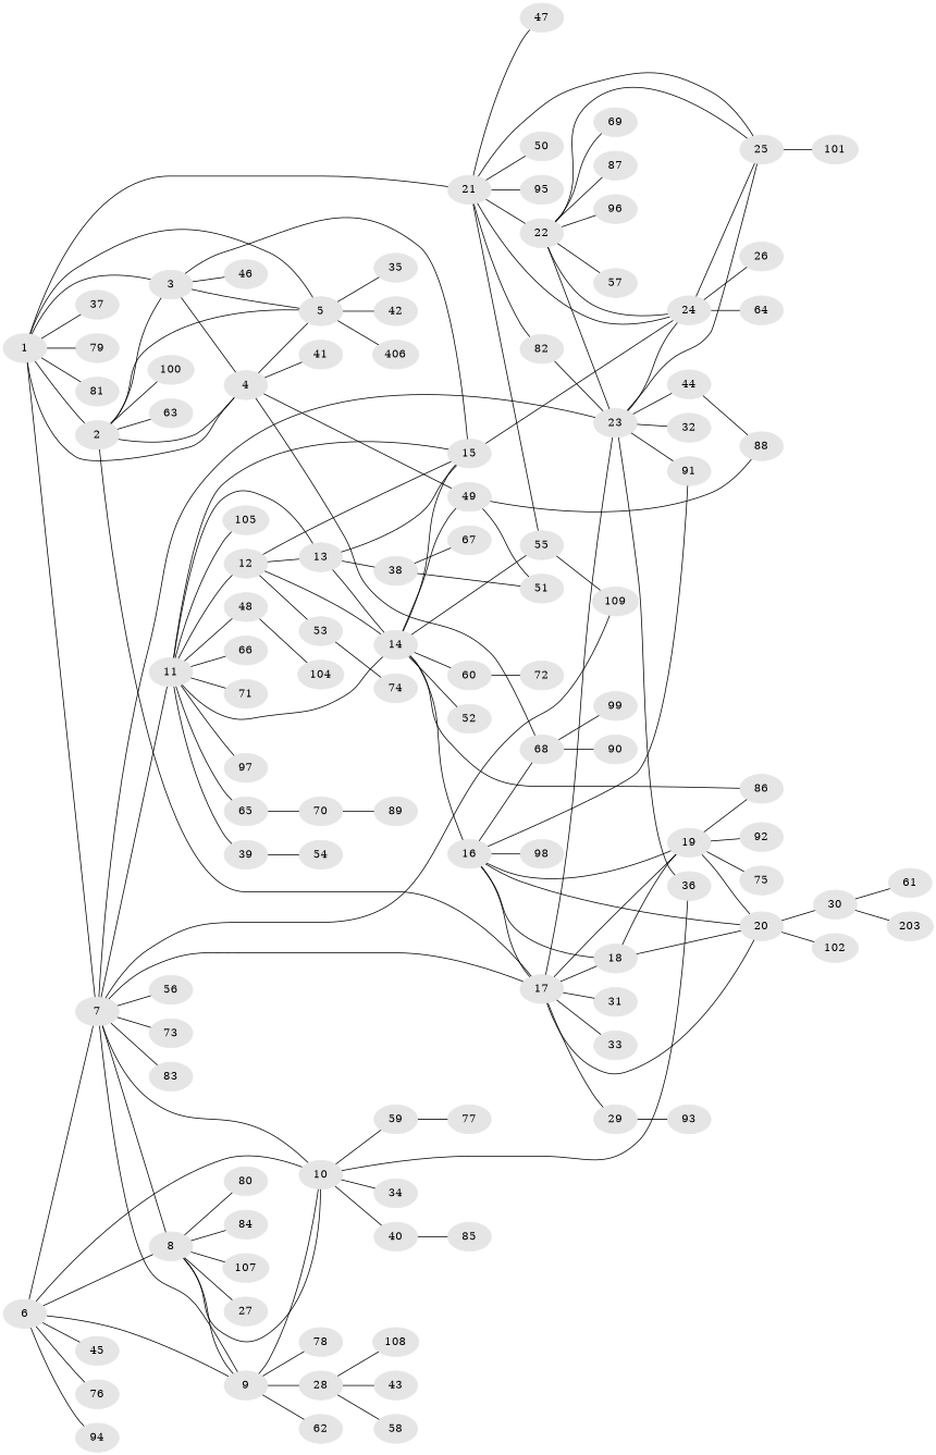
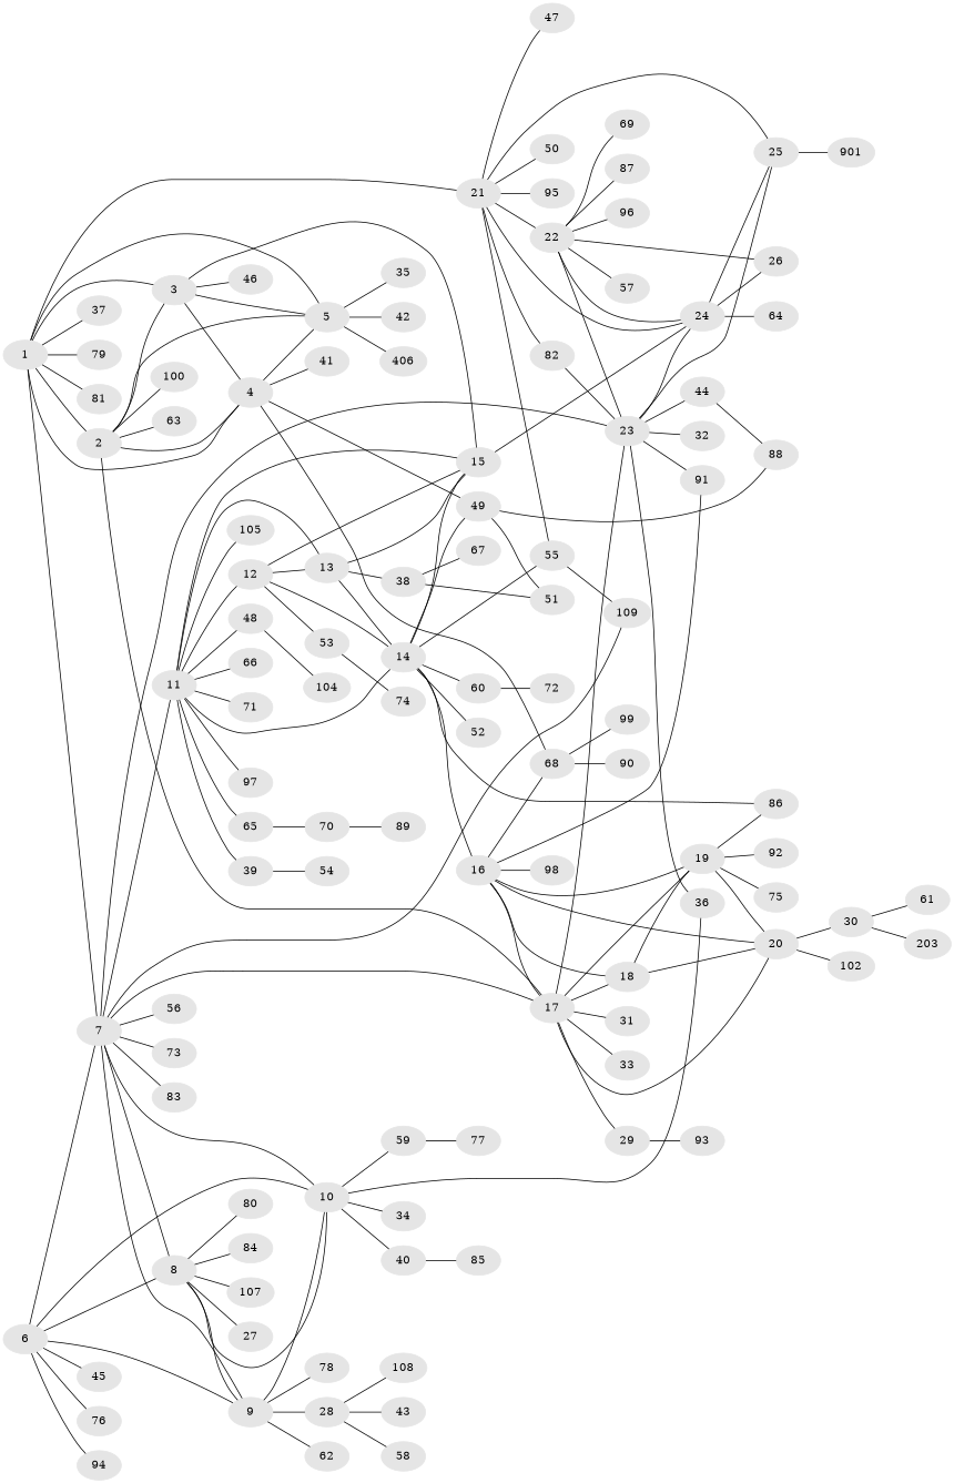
  graph {
    rankdir=LR
    node [color=gray90 style=filled]
    1
    2
    3
    4
    5
    7
    21
    37
    79
    81
    17
    63
    100
    15
    46
    41
    49
    68
    35
    42
    n21 [label=406]
    8
    9
    10
    11
    23
    56
    73
    83
    109
    55
    24
    22
    25
    47
    50
    82
    95
    18
    19
    20
    29
    31
    33
    51
    88
    90
    99
    6
    45
    76
    94
    27
    80
    84
    107
    28
    62
    78
    34
    36
    40
    59
    12
    13
    14
    39
    48
    65
    66
    71
    97
    105
    91
    32
    44
    43
    58
    108
    85
    77
    53
    38
    16
    52
    60
    86
    54
    104
    70
    74
    67
    98
    72
    26
    64
    75
    92
    30
    102
    93
    61
    n103 [label=203]
    57
    69
    87
    96
-   101
+   101 [label=901]
    89
    1 -- 2
    1 -- 3
    1 -- 4
    1 -- 5
    1 -- 7
    1 -- 21
    1 -- 37
    1 -- 79
    1 -- 81
    2 -- 3
    2 -- 4
    2 -- 5
    2 -- 17
    2 -- 63
    2 -- 100
    3 -- 4
    3 -- 5
    3 -- 15
    3 -- 46
    4 -- 5
    4 -- 41
    4 -- 49
    4 -- 68
    5 -- 35
    5 -- 42
    5 -- n21
    7 -- 17
    7 -- 8
    7 -- 9
    7 -- 10
    7 -- 11
    7 -- 23
    7 -- 56
    7 -- 73
    7 -- 83
    7 -- 109
    21 -- 55
    21 -- 24
    21 -- 22
    21 -- 25
    21 -- 47
    21 -- 50
    21 -- 82
    21 -- 95
    17 -- 23
    17 -- 18
    17 -- 19
    17 -- 20
    17 -- 29
    17 -- 31
    17 -- 33
    15 -- 24
    49 -- 51
    49 -- 88
    68 -- 90
    68 -- 99
    8 -- 9
    8 -- 10
    8 -- 27
    8 -- 80
    8 -- 84
    8 -- 107
    9 -- 10
    9 -- 28
    9 -- 62
    9 -- 78
    10 -- 34
    10 -- 36
    10 -- 40
    10 -- 59
    11 -- 15
    11 -- 12
    11 -- 13
    11 -- 14
    11 -- 39
    11 -- 48
    11 -- 65
    11 -- 66
    11 -- 71
    11 -- 97
    11 -- 105
    23 -- 24
    23 -- 25
    23 -- 36
    23 -- 91
    23 -- 32
    23 -- 44
    55 -- 109
    24 -- 25
    24 -- 26
    24 -- 64
    22 -- 23
    22 -- 24
-   22 -- 25
+   22 -- 26
    22 -- 57
    22 -- 69
    22 -- 87
    22 -- 96
    25 -- 101
    82 -- 23
    18 -- 19
    18 -- 20
    19 -- 20
    19 -- 86
    19 -- 75
    19 -- 92
    20 -- 30
    20 -- 102
    29 -- 93
    6 -- 7
    6 -- 8
    6 -- 9
    6 -- 10
    6 -- 45
    6 -- 76
    6 -- 94
    28 -- 43
    28 -- 58
    28 -- 108
    40 -- 85
    59 -- 77
    12 -- 15
    12 -- 13
    12 -- 14
    12 -- 53
    13 -- 15
    13 -- 14
    13 -- 38
    14 -- 15
    14 -- 49
    14 -- 55
    14 -- 16
    14 -- 52
    14 -- 60
    14 -- 86
    39 -- 54
    48 -- 104
    65 -- 70
    44 -- 88
    53 -- 74
    38 -- 51
    38 -- 67
    16 -- 17
    16 -- 68
    16 -- 18
    16 -- 19
    16 -- 20
    16 -- 91
    16 -- 98
    60 -- 72
    70 -- 89
    30 -- 61
    30 -- n103
  }
